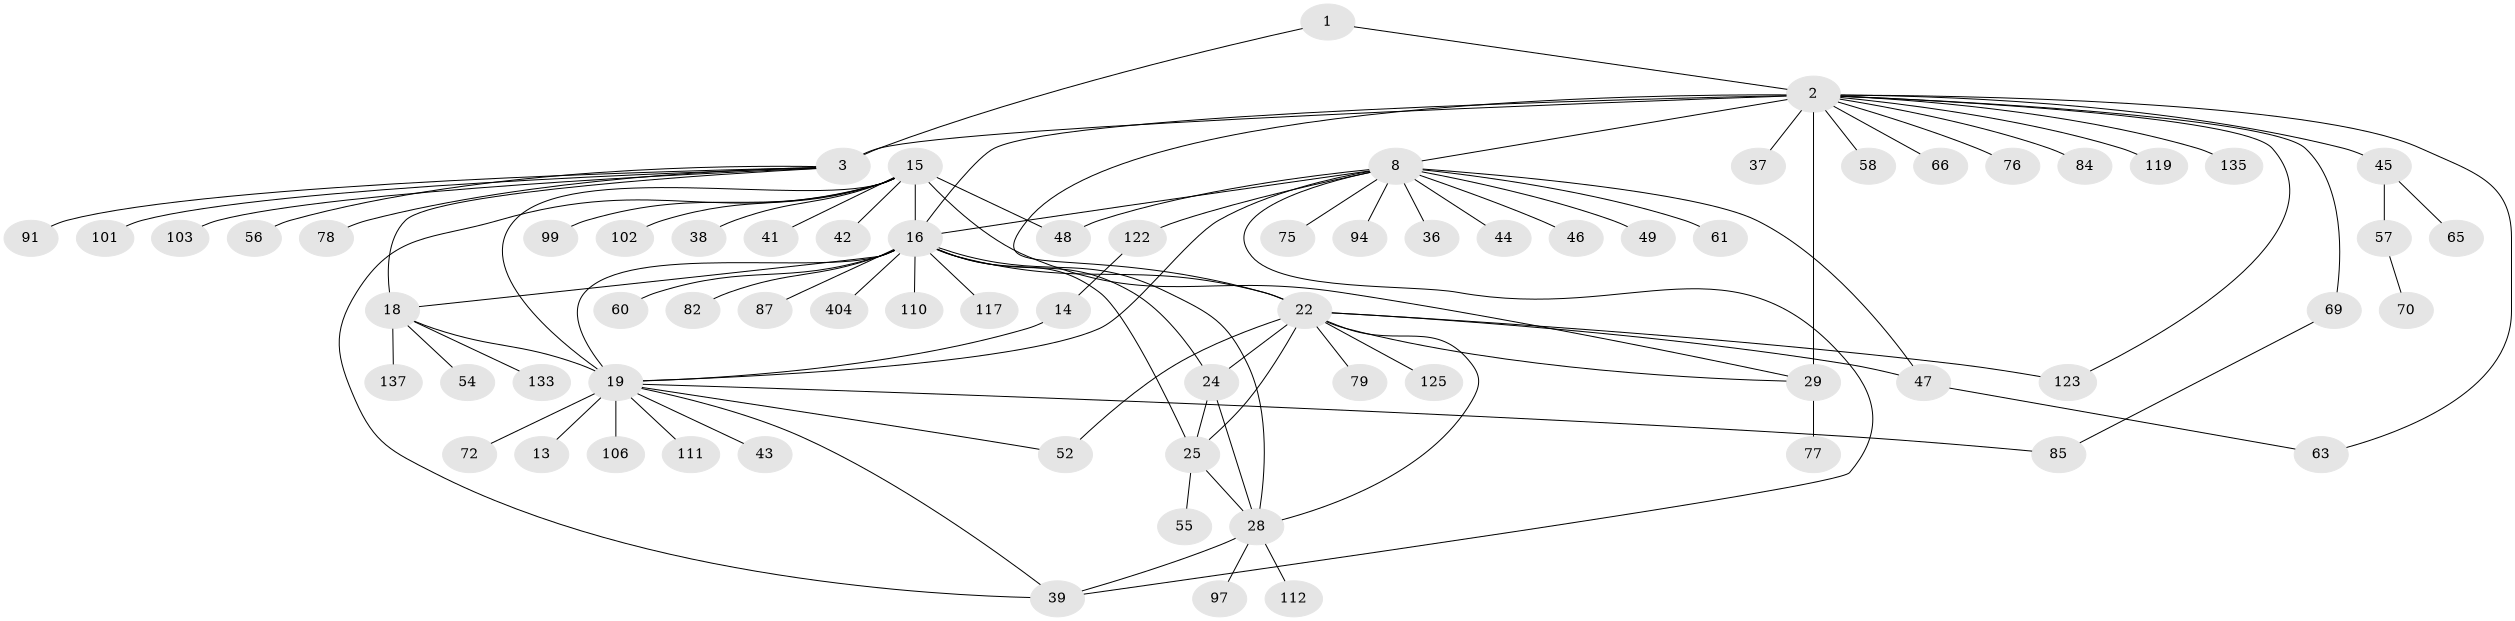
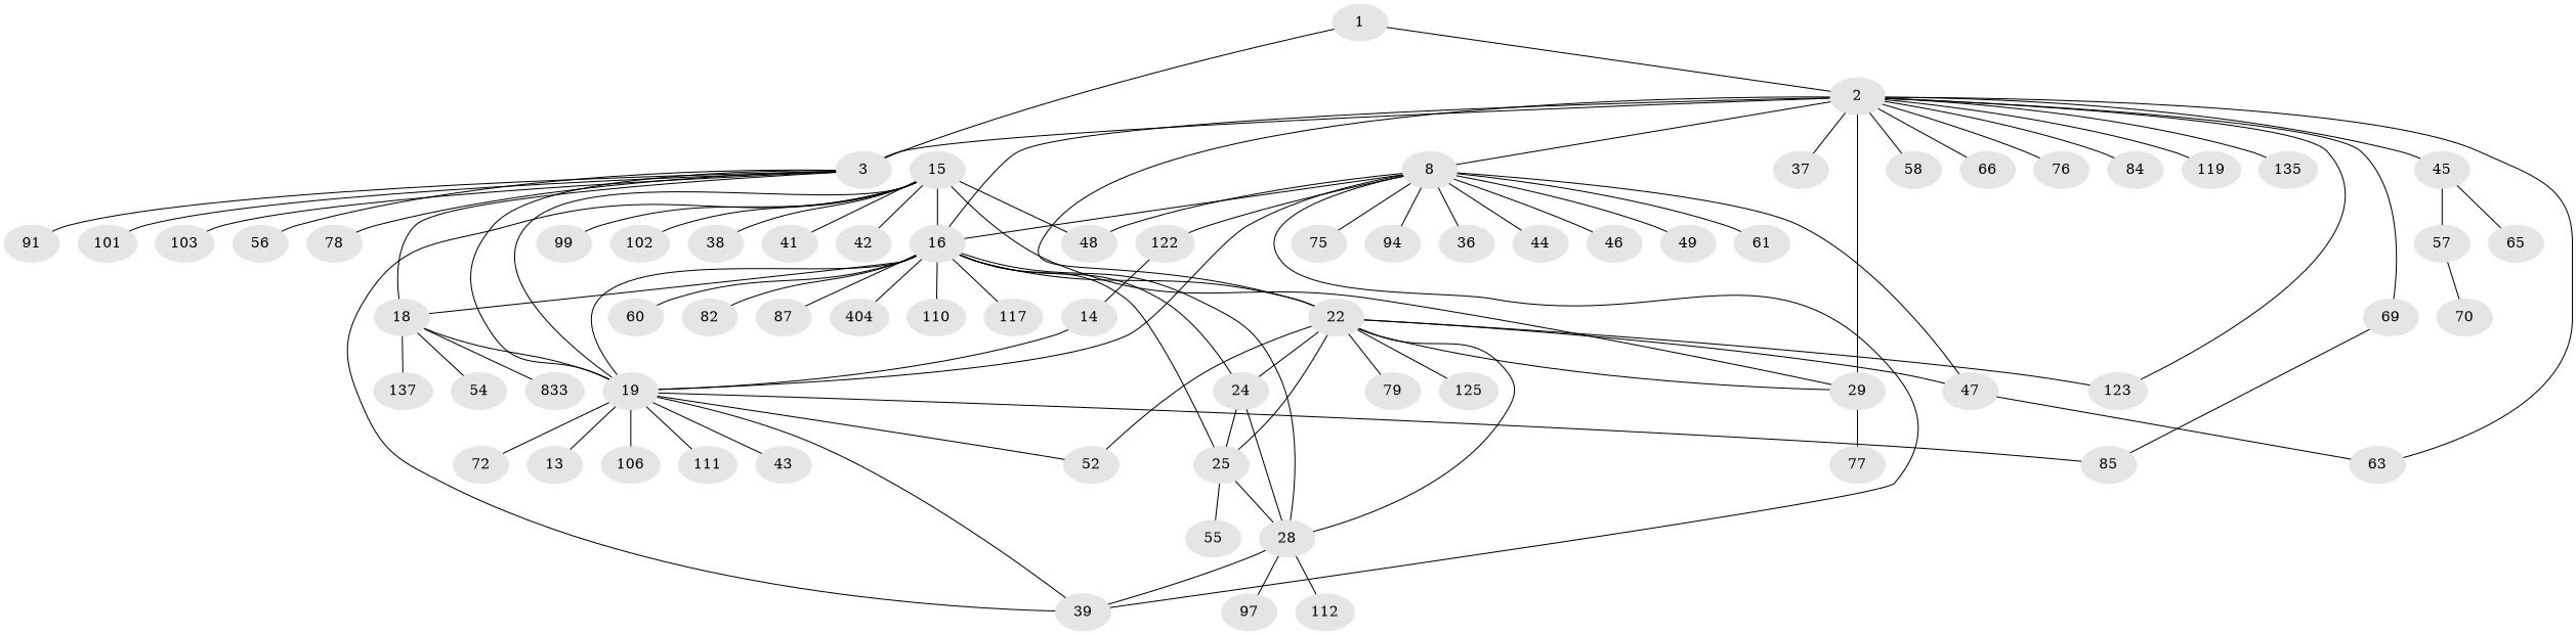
  graph {
    node [color=gray90 style=filled]
    2 [super="+30+5"]
    3 [super="+4"]
    8 [super="+62+138+9"]
    16 [super="+121+17+26+116+109+95"]
    22 [super="+92+23+80+74"]
    29 [super="+139+129+32+31"]
    37
    45
    58
    63
    66
    69
    76
    84
    119
    123
    135
    1
    18
    19 [super="+53+67+120+115"]
    56
    78
    91
    101
    103
    36
    39 [super="+124+98"]
    44
    46
    47
    48
    49
    61
    75
    94
    122
    24 [super="+131"]
    25 [super="+86+27"]
    28 [super="+107"]
    60
    82
    87
    n43 [label=404 super="+118"]
    110
    117
    52
    79
    125
    77 [super="+100"]
    57
    65
    85
    54 [super="+64"]
-   133
+   133 [label=833]
    137
    43
    72
    n58 [label=13]
    106
    111
    14 [super="+50"]
    15 [super="+20"]
    38
    41
    42
    99
    102
    55
    97
    112
    70
    2 -- 3 [weight=9]
    2 -- 8 [weight=2]
    2 -- 16 [weight=2]
    2 -- 22
    2 -- 29 [weight=12]
    2 -- 37
    2 -- 45
    2 -- 58
    2 -- 63
    2 -- 66
    2 -- 69
    2 -- 76
    2 -- 84
    2 -- 119
    2 -- 123
    2 -- 135
    3 -- 18
+   3 -- 19 [weight=2]
    3 -- 56
    3 -- 78
    3 -- 91
    3 -- 101
    3 -- 103
    8 -- 16
    8 -- 19 [weight=2]
    8 -- 36
    8 -- 39
    8 -- 44
    8 -- 46
    8 -- 47
    8 -- 48
    8 -- 49
    8 -- 61
    8 -- 75
    8 -- 94
    8 -- 122
    16 -- 22 [weight=2]
    16 -- 18 [weight=3]
    16 -- 19 [weight=3]
    16 -- 24
    16 -- 25 [weight=2]
    16 -- 28
    16 -- 60
    16 -- 82
    16 -- 87
    16 -- n43
    16 -- 110
    16 -- 117
    22 -- 29
    22 -- 123
    22 -- 47
    22 -- 24 [weight=2]
    22 -- 25 [weight=4]
    22 -- 28 [weight=2]
    22 -- 52
    22 -- 79
    22 -- 125
    29 -- 77
    45 -- 57
    45 -- 65
    69 -- 85
    1 -- 2 [weight=3]
    1 -- 3 [weight=3]
    18 -- 19
    18 -- 54
    18 -- 133
    18 -- 137
    19 -- 39
    19 -- 52
    19 -- 85
    19 -- 43
    19 -- 72
    19 -- n58
    19 -- 106
    19 -- 111
    47 -- 63
    122 -- 14 [weight=6]
    24 -- 25 [weight=2]
    24 -- 28
    25 -- 28 [weight=2]
    25 -- 55
    28 -- 39
    28 -- 97
    28 -- 112
    57 -- 70
    14 -- 19
    15 -- 16 [weight=6]
    15 -- 29
    15 -- 19 [weight=2]
    15 -- 39
    15 -- 48
    15 -- 38
    15 -- 41
    15 -- 42
    15 -- 99
    15 -- 102
  }
